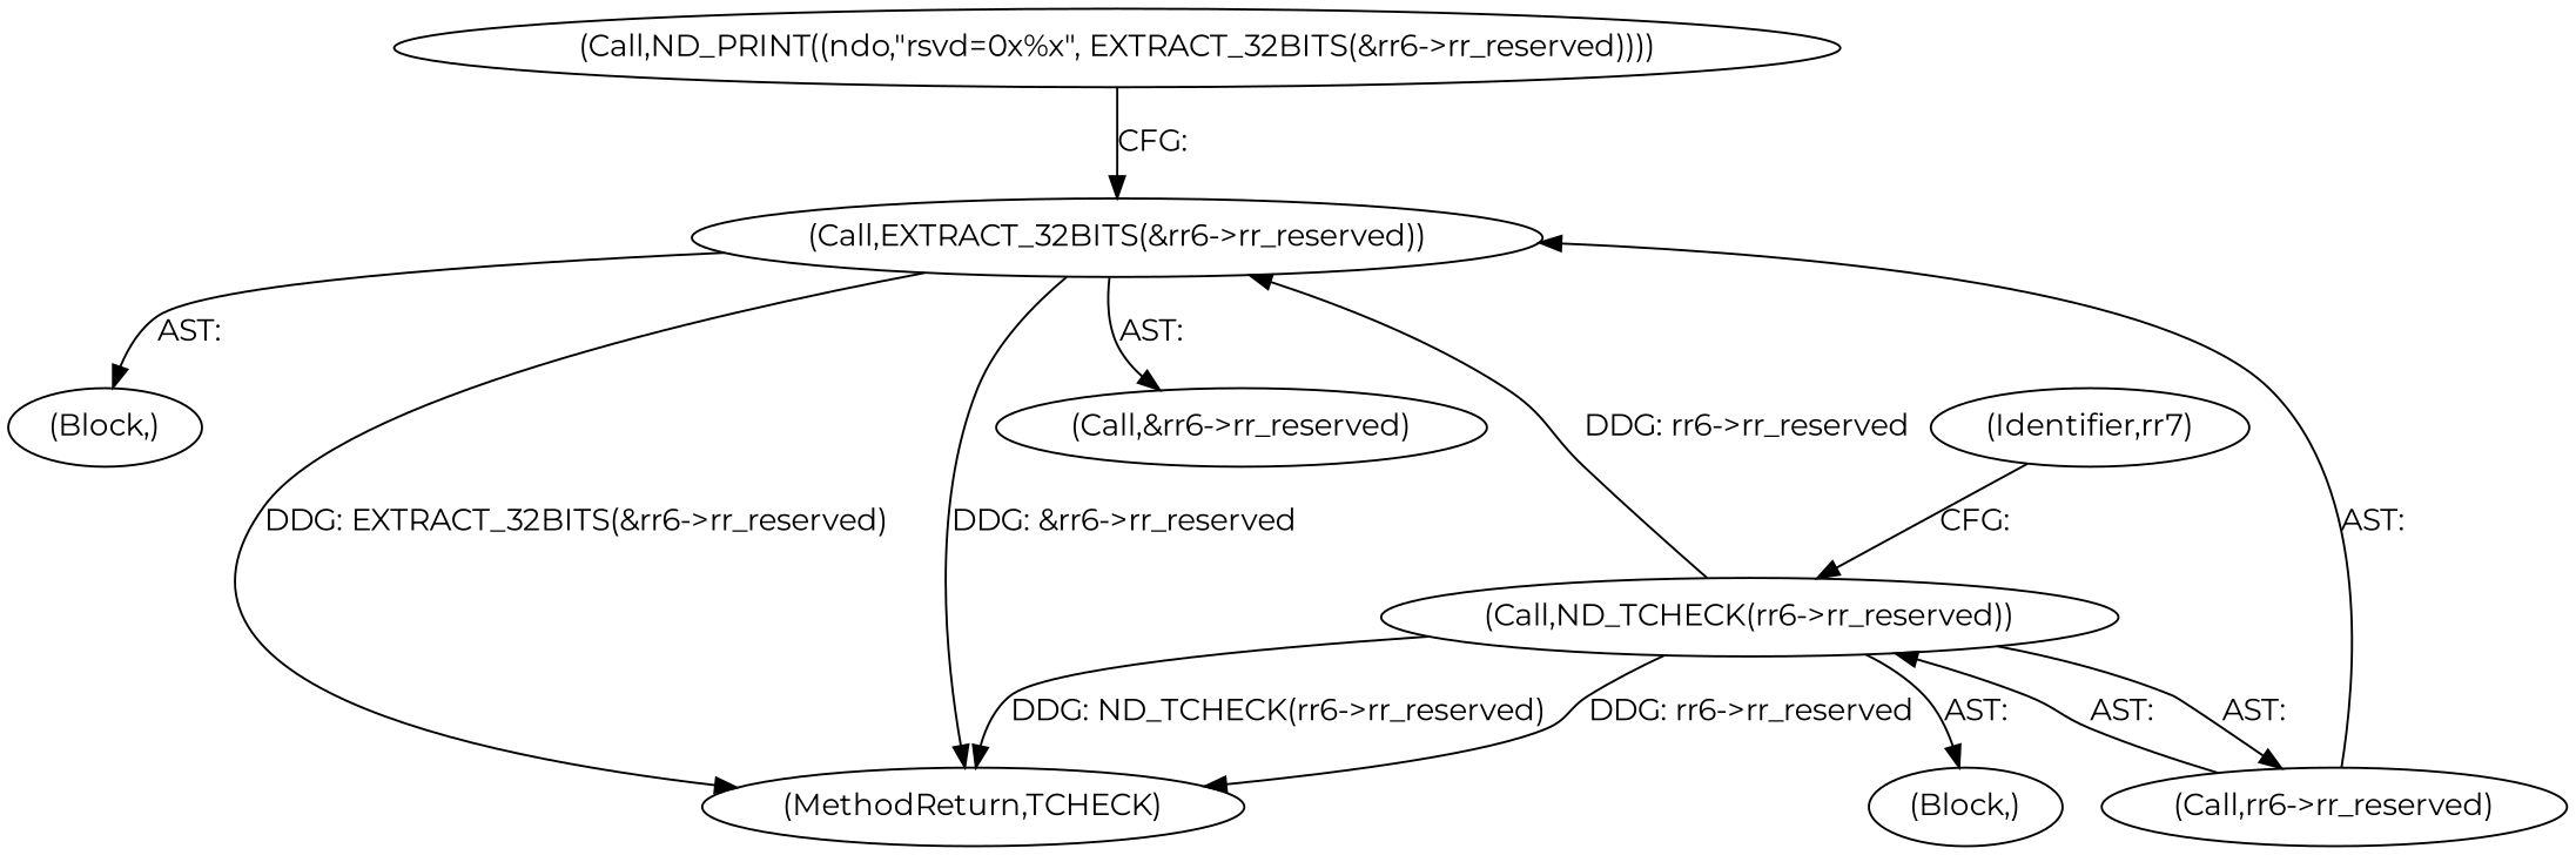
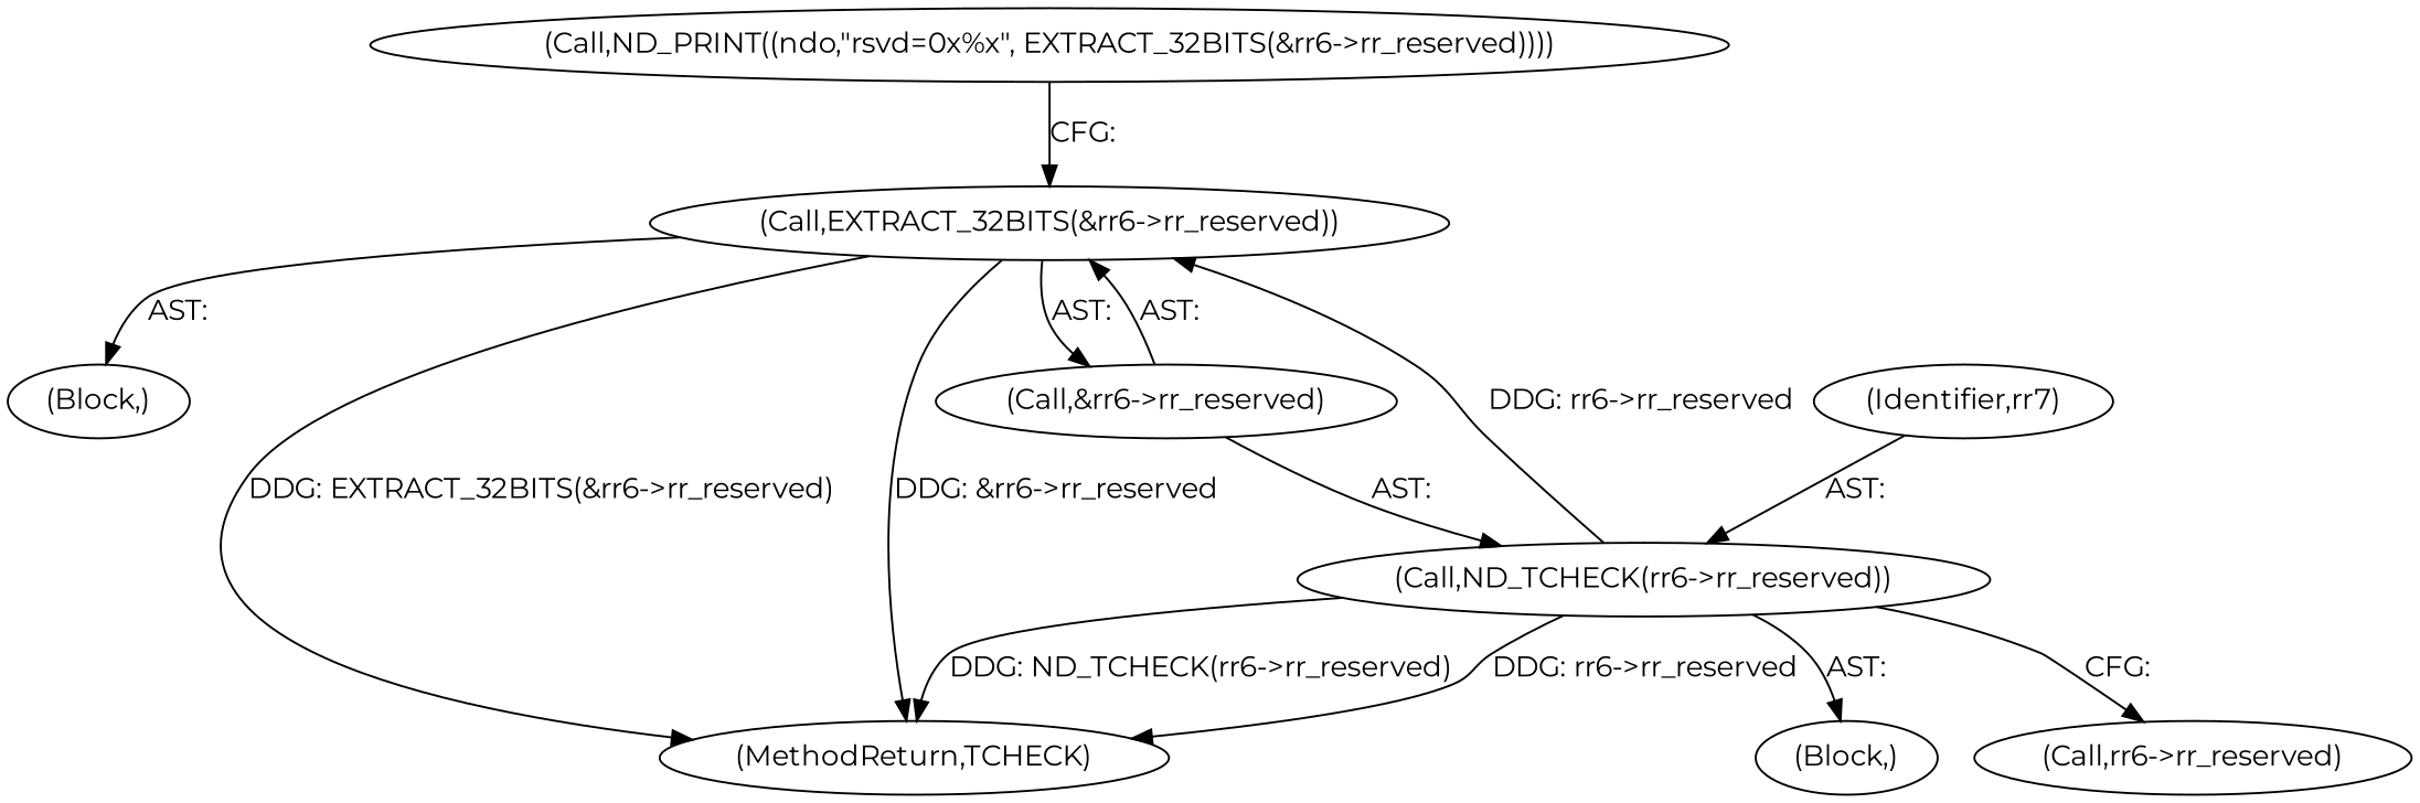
  digraph {
    fontname=Montserrat
    node [fontname=Montserrat]
    edge [fontname=Montserrat]
    n1 [label="(Call,EXTRACT_32BITS(&rr6->rr_reserved))"]
    n2 [label="(Block,)"]
    n3 [label="(Call,&rr6->rr_reserved)"]
    n4 [label="(MethodReturn,TCHECK)"]
    n5 [label="(Call,ND_TCHECK(rr6->rr_reserved))"]
    n6 [label="(Call,rr6->rr_reserved)"]
    n7 [label="(Block,)"]
    n8 [label="(Call,ND_PRINT((ndo,\"rsvd=0x%x\", EXTRACT_32BITS(&rr6->rr_reserved))))"]
    n9 [label="(Identifier,rr7)"]
    n1 -> n2 [label="AST: "]
    n1 -> n3 [label="AST: "]
    n1 -> n4 [label="DDG: EXTRACT_32BITS(&rr6->rr_reserved)"]
    n1 -> n4 [label="DDG: &rr6->rr_reserved"]
-   n6 -> n1 [label="AST: "]
+   n3 -> n1 [label="AST: "]
    n5 -> n1 [label="DDG: rr6->rr_reserved"]
    n5 -> n4 [label="DDG: ND_TCHECK(rr6->rr_reserved)"]
    n5 -> n4 [label="DDG: rr6->rr_reserved"]
-   n5 -> n6 [label="AST: "]
+   n5 -> n6 [label="CFG: "]
    n5 -> n7 [label="AST: "]
-   n6 -> n5 [label="AST: "]
+   n3 -> n5 [label="AST: "]
    n8 -> n1 [label="CFG: "]
-   n9 -> n5 [label="CFG: "]
+   n9 -> n5 [label="AST: "]
  }
